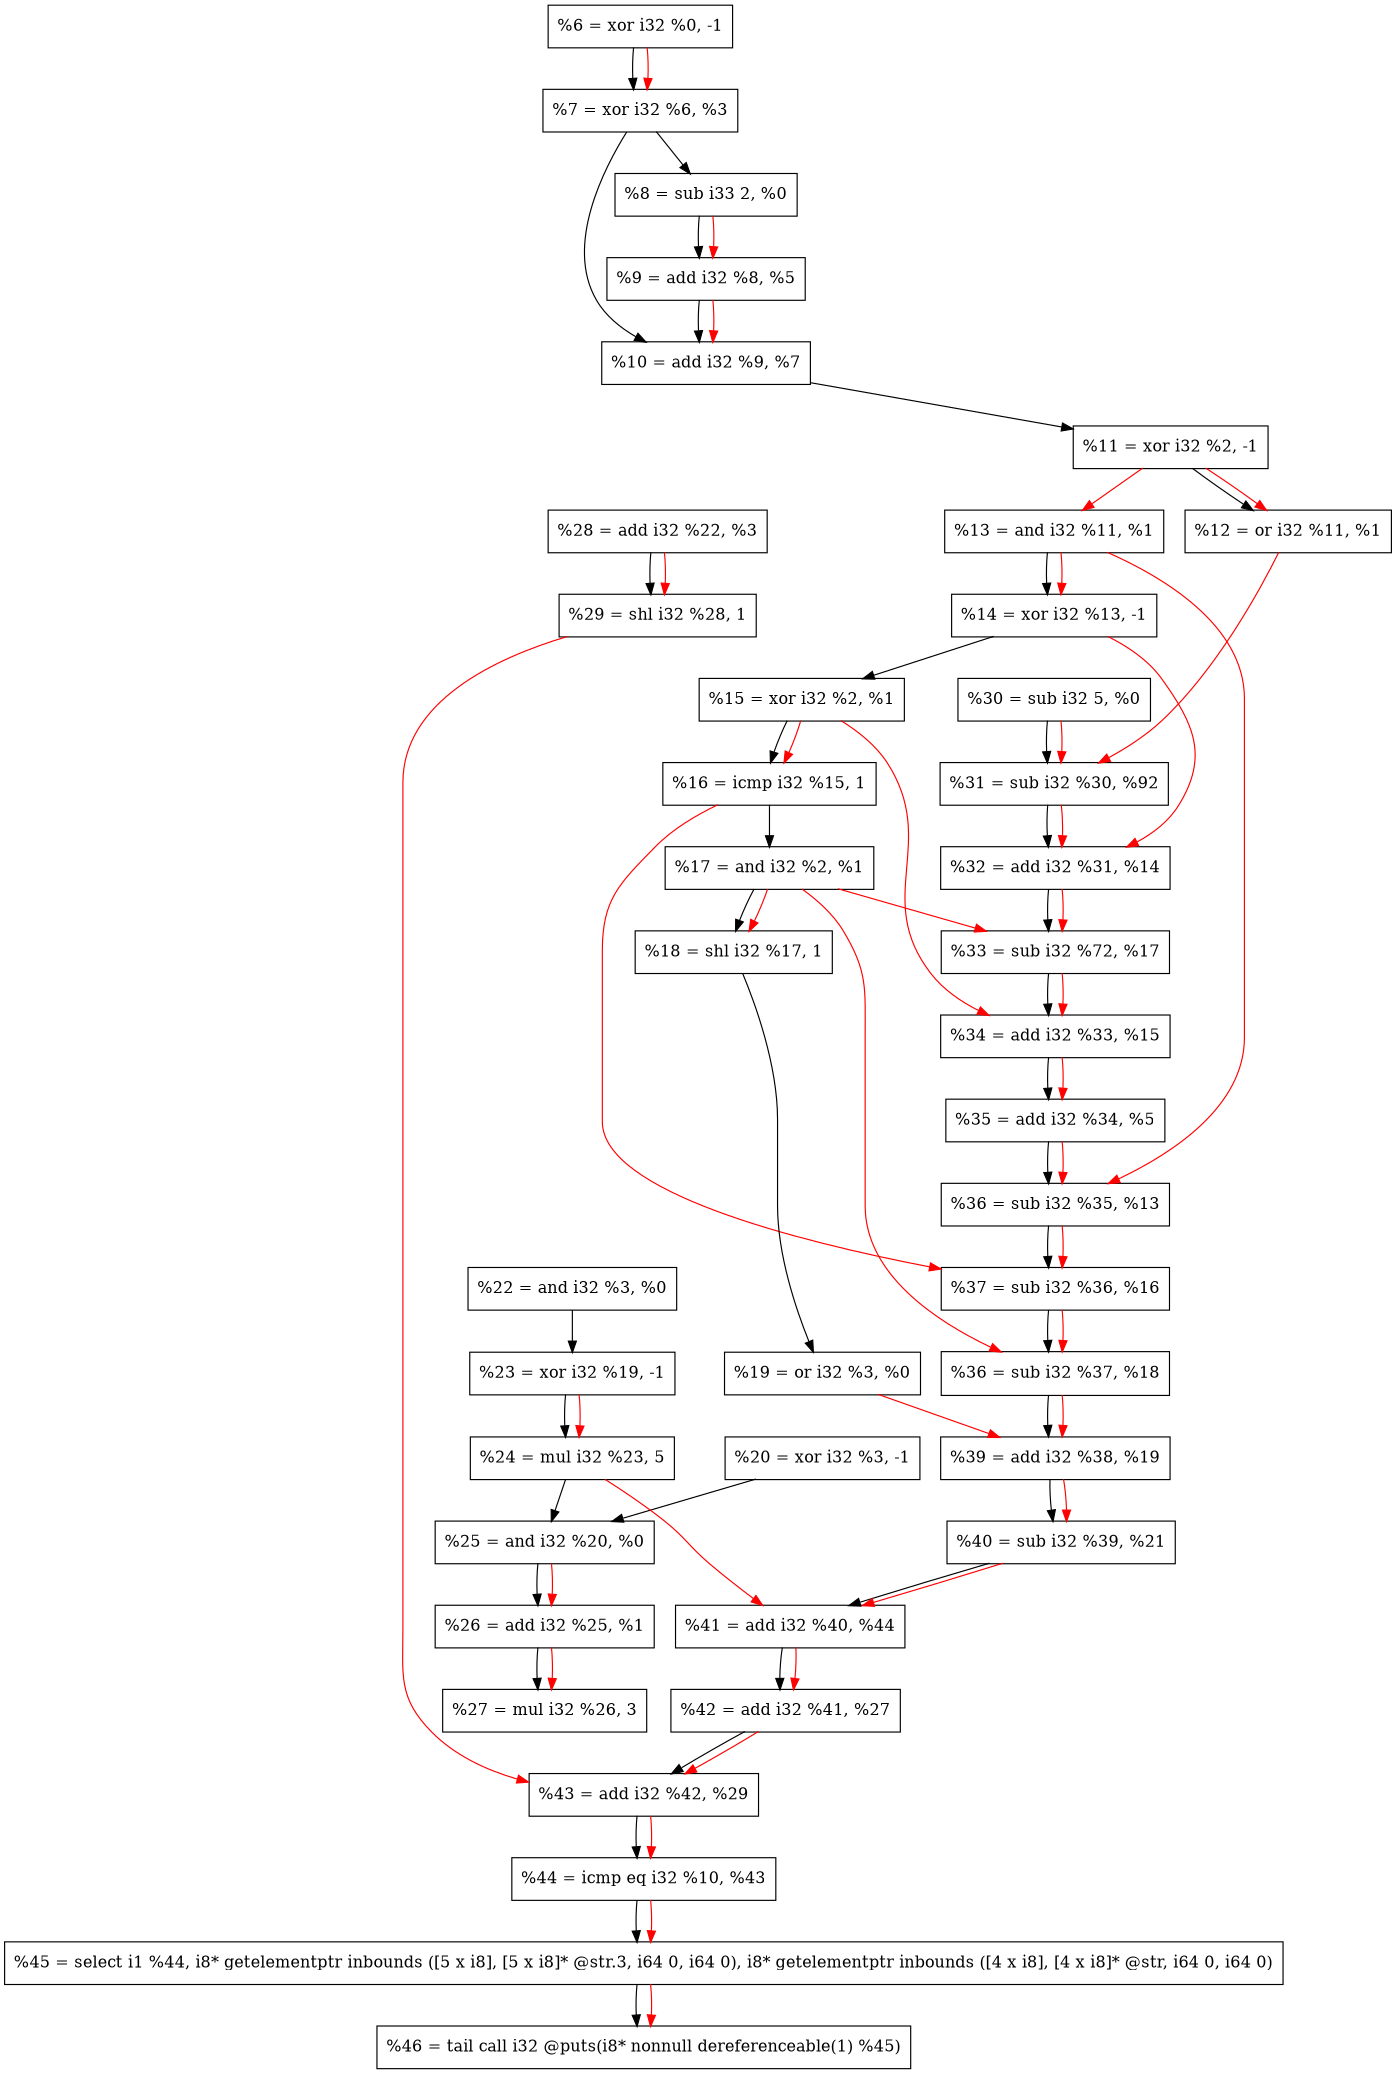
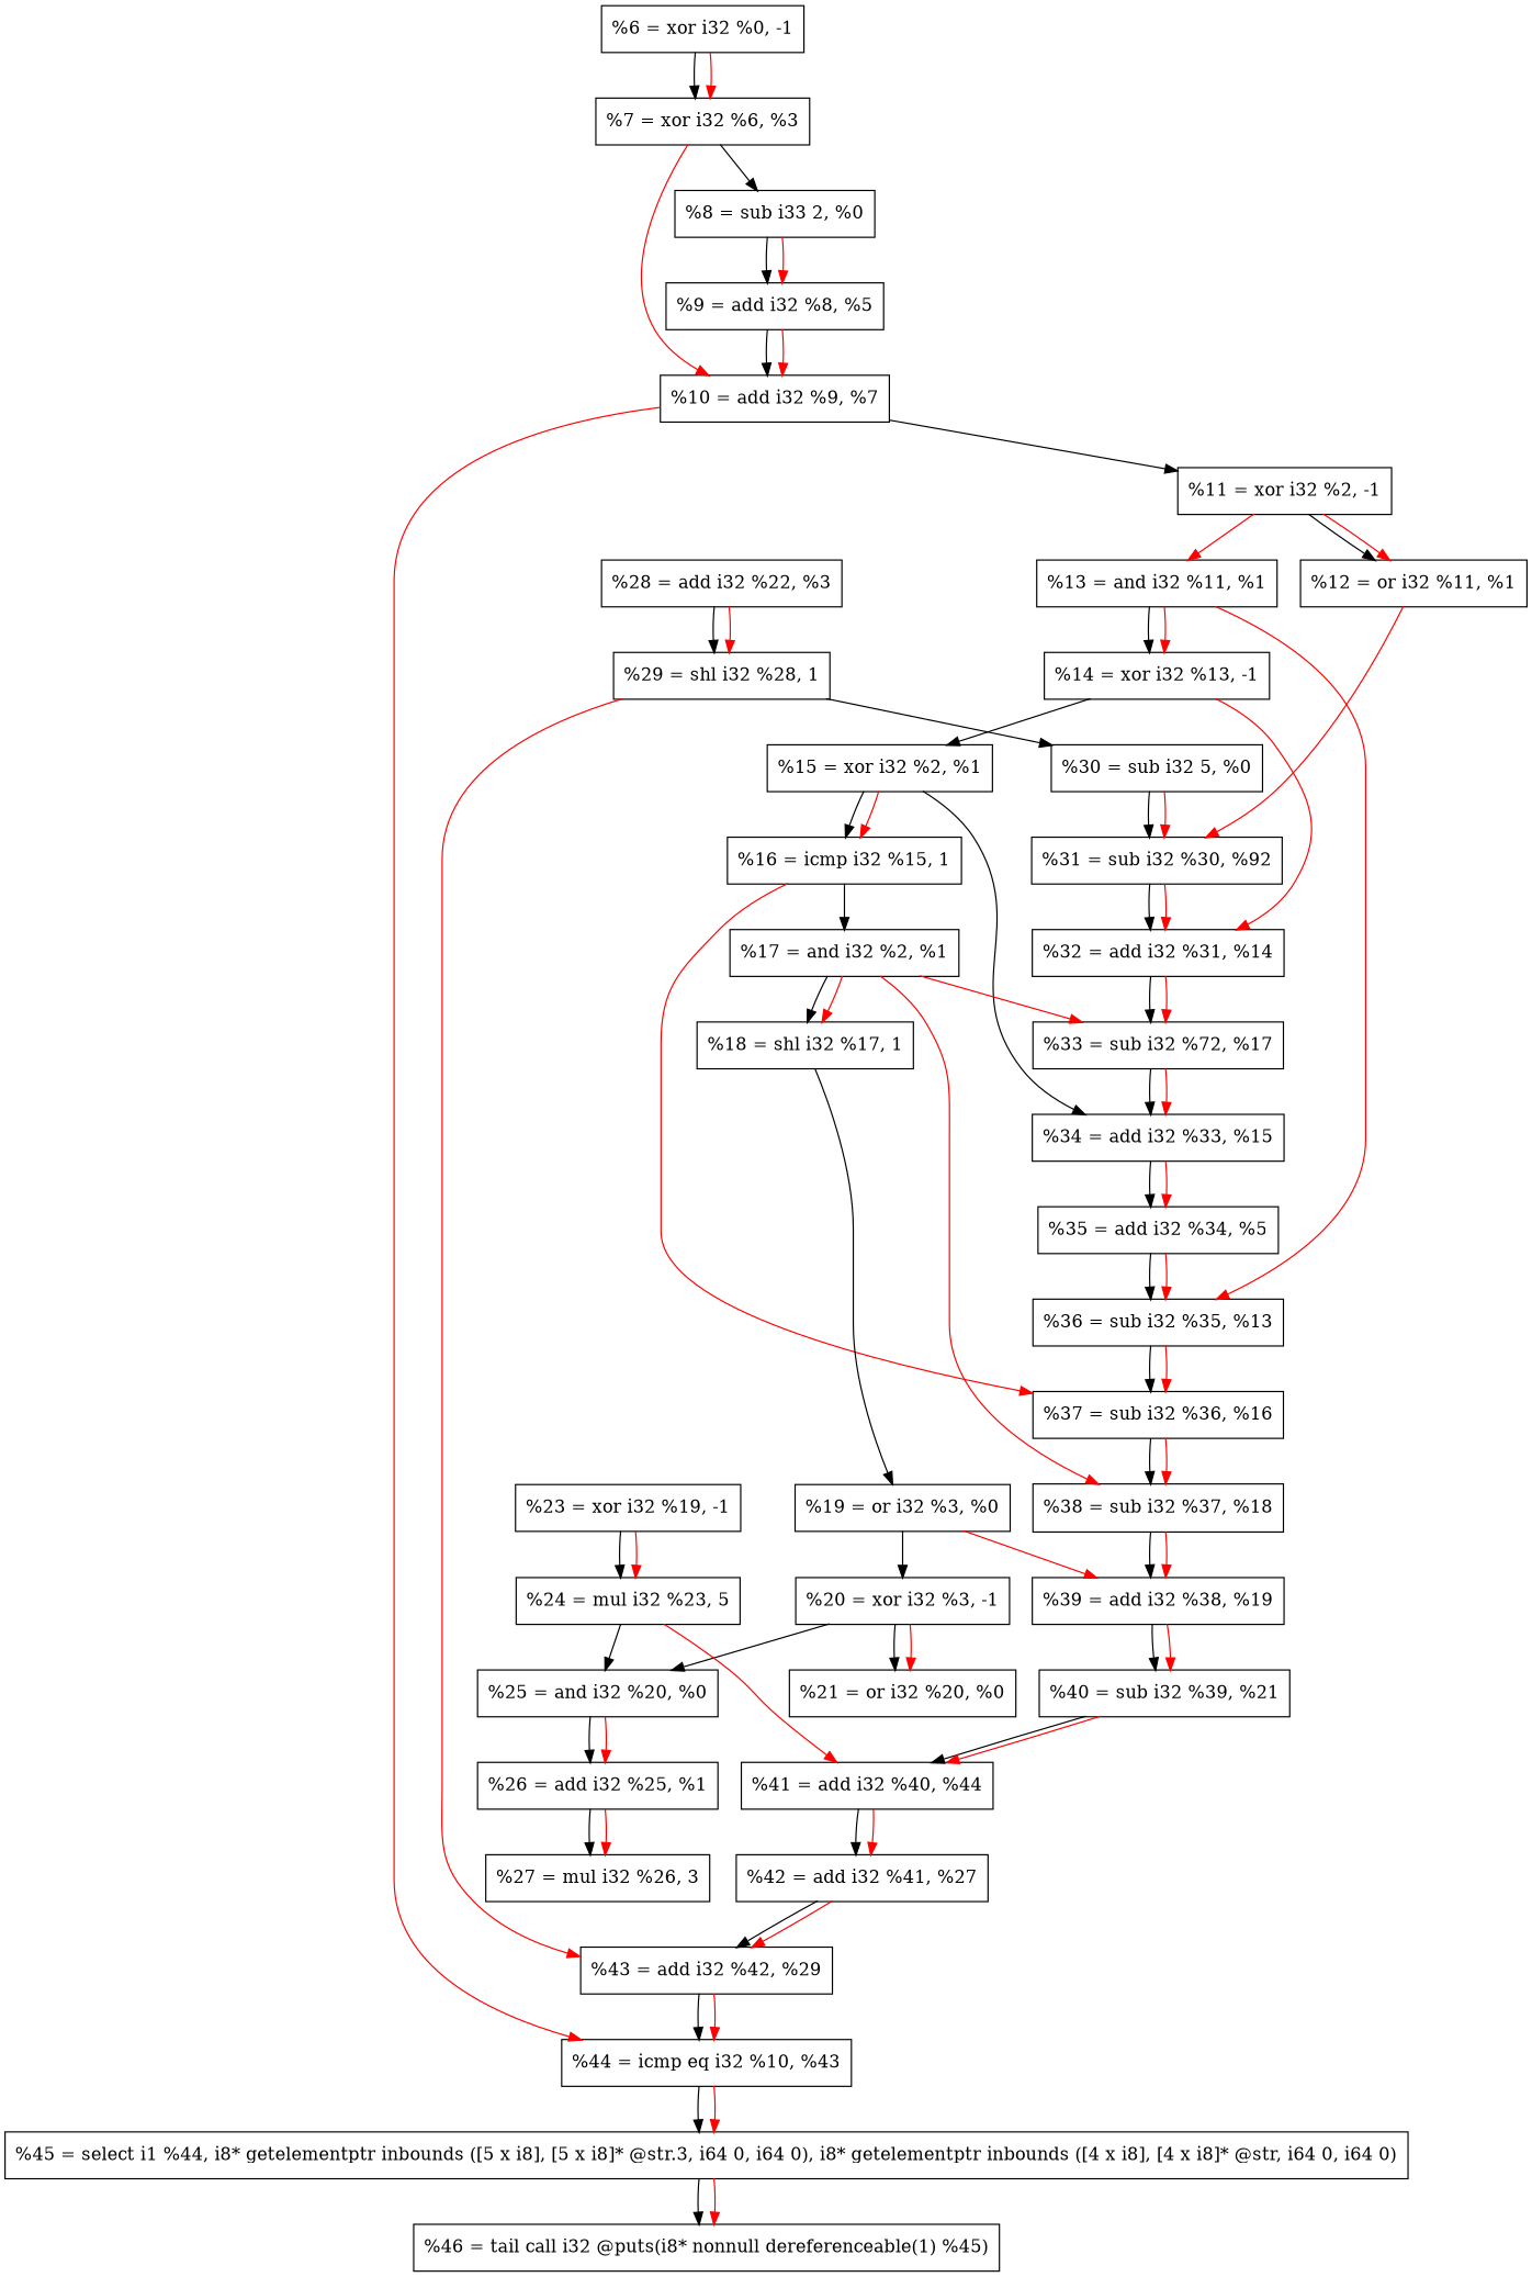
  digraph {
    node [shape=record]
    edge [color=red]
    n1 [label="  %6 = xor i32 %0, -1"]
    n2 [label="  %7 = xor i32 %6, %3"]
    n3 [label="  %9 = add i32 %8, %5"]
    n4 [label="  %10 = add i32 %9, %7"]
    n5 [label="  %35 = add i32 %34, %5"]
    n6 [label="  %36 = sub i32 %35, %13"]
    n7 [label="%8 = sub i33 2, %0"]
    n8 [label="  %11 = xor i32 %2, -1"]
    n9 [label="  %44 = icmp eq i32 %10, %43"]
    n10 [label="  %12 = or i32 %11, %1"]
    n11 [label="  %13 = and i32 %11, %1"]
    n12 [label="  %45 = select i1 %44, i8* getelementptr inbounds ([5 x i8], [5 x i8]* @str.3, i64 0, i64 0), i8* getelementptr inbounds ([4 x i8], [4 x i8]* @str, i64 0, i64 0)"]
    n13 [label="%31 = sub i32 %30, %92"]
    n14 [label="  %14 = xor i32 %13, -1"]
    n15 [label="  %32 = add i32 %31, %14"]
    n16 [label="  %15 = xor i32 %2, %1"]
    n17 [label="  %37 = sub i32 %36, %16"]
    n18 [label="%16 = icmp i32 %15, 1"]
    n19 [label="  %34 = add i32 %33, %15"]
    n20 [label="%33 = sub i32 %72, %17"]
    n21 [label="  %17 = and i32 %2, %1"]
    n22 [label="  %18 = shl i32 %17, 1"]
-   n23 [label="%36 = sub i32 %37, %18"]
+   n23 [label="  %38 = sub i32 %37, %18"]
    n24 [label="  %19 = or i32 %3, %0"]
    n25 [label="  %20 = xor i32 %3, -1"]
    n26 [label="  %39 = add i32 %38, %19"]
+   n27 [label="  %21 = or i32 %20, %0"]
    n28 [label="  %25 = and i32 %20, %0"]
    n29 [label="  %23 = xor i32 %19, -1"]
    n30 [label="  %24 = mul i32 %23, 5"]
    n31 [label="  %40 = sub i32 %39, %21"]
    n32 [label="  %26 = add i32 %25, %1"]
-   n33 [label="  %22 = and i32 %3, %0"]
    n34 [label="%41 = add i32 %40, %44"]
    n35 [label="  %28 = add i32 %22, %3"]
    n36 [label="  %29 = shl i32 %28, 1"]
    n37 [label="  %42 = add i32 %41, %27"]
    n38 [label="  %27 = mul i32 %26, 3"]
    n39 [label="  %43 = add i32 %42, %29"]
    n40 [label="  %30 = sub i32 5, %0"]
    n41 [label="  %46 = tail call i32 @puts(i8* nonnull dereferenceable(1) %45)"]
    n1 -> n2 [color=""]
    n1 -> n2
-   n2 -> n4 [color=black]
+   n2 -> n4
    n2 -> n7 [color=""]
    n3 -> n4 [color=""]
    n3 -> n4
    n4 -> n8 [color=""]
+   n4 -> n9
    n5 -> n6 [color=""]
    n5 -> n6
    n6 -> n17 [color=""]
    n6 -> n17
    n7 -> n3 [color=""]
    n7 -> n3
    n8 -> n10 [color=""]
    n8 -> n10
    n8 -> n11
    n9 -> n12 [color=""]
    n9 -> n12
    n10 -> n13
    n11 -> n6
    n11 -> n14 [color=""]
    n11 -> n14
    n12 -> n41 [color=""]
    n12 -> n41
    n13 -> n15 [color=""]
    n13 -> n15
    n14 -> n15
    n14 -> n16 [color=""]
    n15 -> n20 [color=""]
    n15 -> n20
    n16 -> n18 [color=""]
    n16 -> n18
-   n16 -> n19
+   n16 -> n19 [color=black]
    n17 -> n23 [color=""]
    n17 -> n23
    n18 -> n17
    n18 -> n21 [color=""]
    n19 -> n5 [color=""]
    n19 -> n5
    n20 -> n19 [color=""]
    n20 -> n19
    n21 -> n20
    n21 -> n22 [color=""]
    n21 -> n22
    n21 -> n23
    n22 -> n24 [color=""]
    n23 -> n26 [color=""]
    n23 -> n26
+   n24 -> n25 [color=""]
    n24 -> n26
+   n25 -> n27 [color=""]
+   n25 -> n27
    n25 -> n28 [color=black]
    n26 -> n31 [color=""]
    n26 -> n31
    n28 -> n32 [color=""]
    n28 -> n32
    n29 -> n30 [color=""]
    n29 -> n30
    n30 -> n28 [color=""]
    n30 -> n34
    n31 -> n34 [color=""]
    n31 -> n34
    n32 -> n38 [color=""]
    n32 -> n38
-   n33 -> n29 [color=""]
    n34 -> n37 [color=""]
    n34 -> n37
    n35 -> n36 [color=""]
    n35 -> n36
    n36 -> n39
+   n36 -> n40 [color=""]
    n37 -> n39 [color=""]
    n37 -> n39
    n39 -> n9 [color=""]
    n39 -> n9
    n40 -> n13 [color=""]
    n40 -> n13
  }
